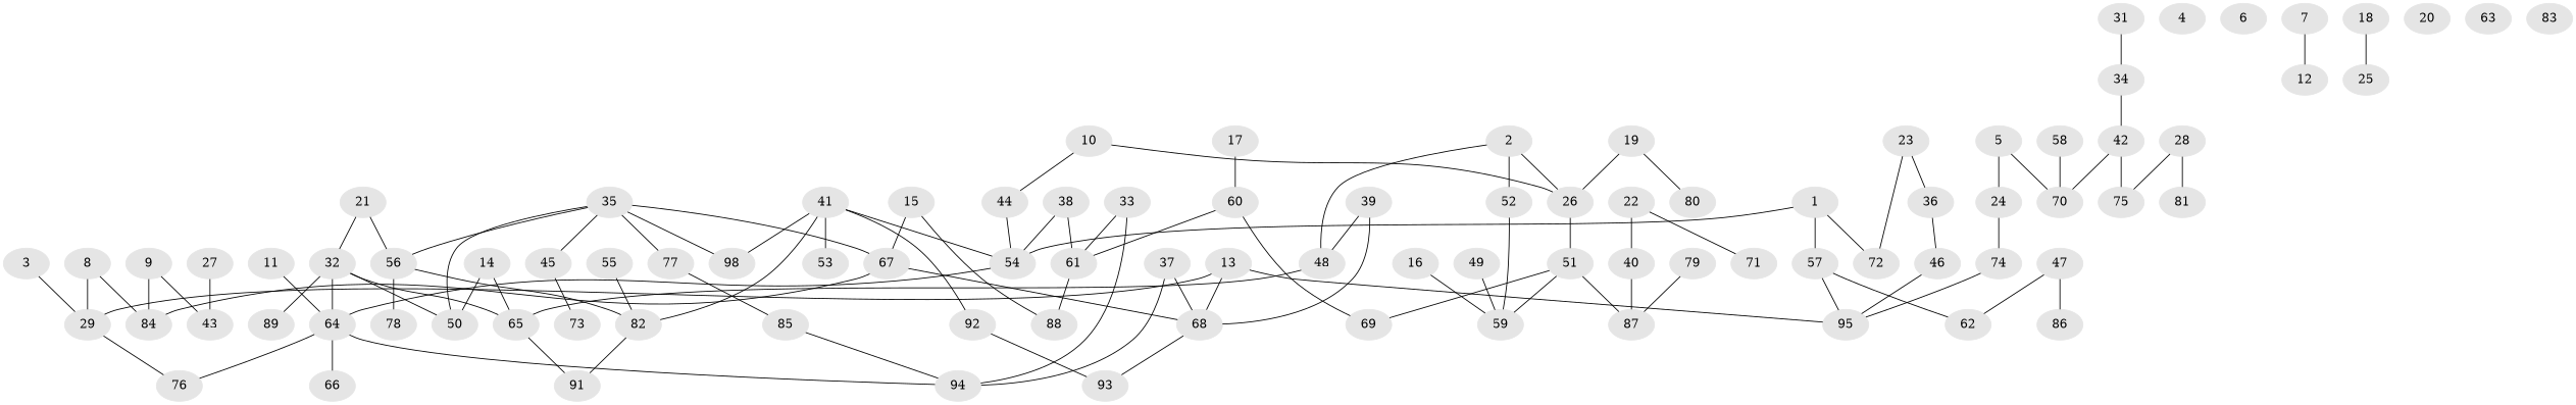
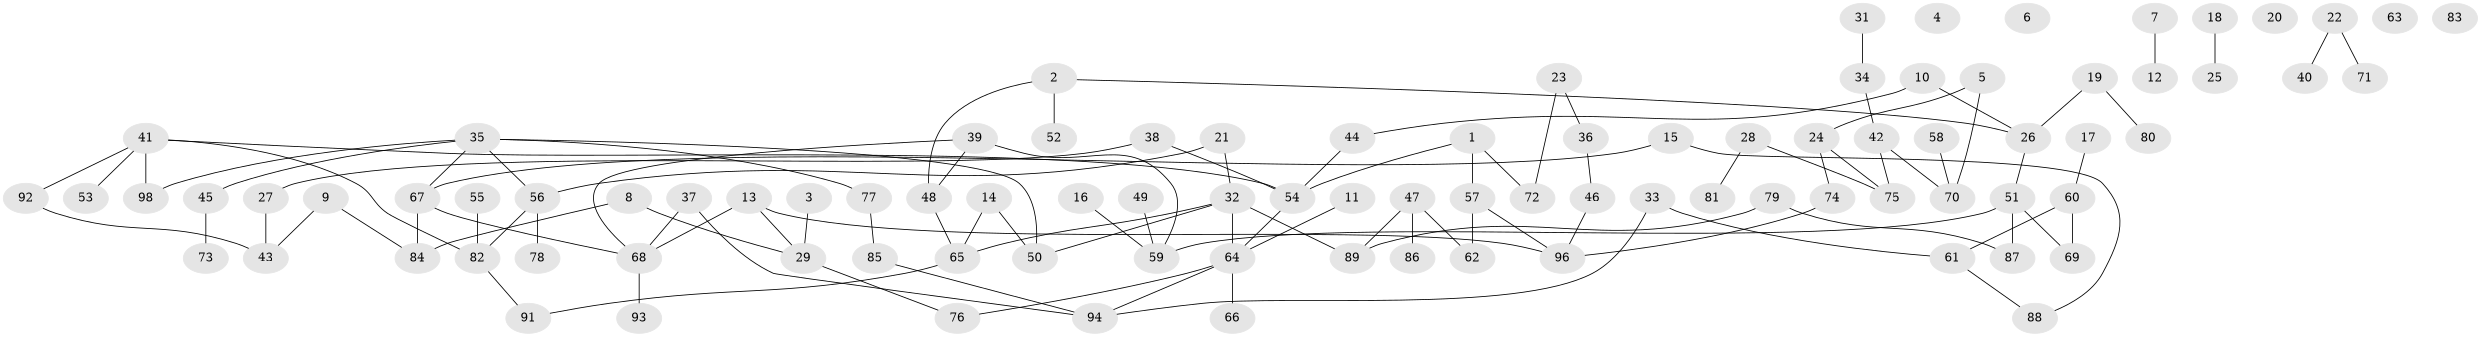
  graph {
    node [color=gray90 style=filled]
    1
    54
    57
    72
    64
-   95
+   95 [label=96]
    62
    2
    26
    48
    52
    51
    65
    3
    29
    76
    4
    5
    24
    70
    74
    75
    6
    7
    12
    8
    84
    9
    43
    10
    44
    11
    94
    66
    13
    68
    93
    14
    50
    91
    15
    67
    88
    16
    59
    17
    60
    61
    69
    18
    25
    19
    80
    20
    21
    32
    56
    89
    82
    78
    22
    40
    71
    87
    23
    36
    46
    27
    28
    81
    31
    34
    42
    33
    35
    45
    77
    n78 [label=98]
    73
    85
    37
    38
    39
    41
    53
    92
    47
    86
    49
    55
    58
    63
    79
    83
    1 -- 54
    1 -- 57
    1 -- 72
    54 -- 64
    57 -- 95
    57 -- 62
    64 -- 76
    64 -- 94
    64 -- 66
    2 -- 26
    2 -- 48
    2 -- 52
    26 -- 51
    48 -- 65
    51 -- 59
    51 -- 69
    51 -- 87
    65 -- 91
    3 -- 29
    29 -- 76
    5 -- 24
    5 -- 70
    24 -- 74
+   24 -- 75
    74 -- 95
    7 -- 12
    8 -- 29
    8 -- 84
    9 -- 84
    9 -- 43
    10 -- 26
    10 -- 44
    44 -- 54
    11 -- 64
    13 -- 95
    13 -- 29
    13 -- 68
    68 -- 93
    14 -- 65
    14 -- 50
    15 -- 67
    15 -- 88
    67 -- 84
    67 -- 68
    16 -- 59
    17 -- 60
    60 -- 61
    60 -- 69
    61 -- 88
    18 -- 25
    19 -- 26
    19 -- 80
    21 -- 32
    21 -- 56
    32 -- 64
    32 -- 65
    32 -- 50
    32 -- 89
    56 -- 82
    56 -- 78
    82 -- 91
    22 -- 40
    22 -- 71
-   40 -- 87
    23 -- 72
    23 -- 36
    36 -- 46
    46 -- 95
    27 -- 43
    28 -- 75
    28 -- 81
    31 -- 34
    34 -- 42
    42 -- 70
    42 -- 75
    33 -- 94
    33 -- 61
    35 -- 50
    35 -- 67
    35 -- 56
    35 -- 45
    35 -- 77
    35 -- n78
    45 -- 73
    77 -- 85
    85 -- 94
    37 -- 94
    37 -- 68
    38 -- 54
-   38 -- 61
+   38 -- 27
    39 -- 48
    39 -- 68
-   52 -- 59
+   39 -- 59
    41 -- 54
    41 -- 82
    41 -- n78
    41 -- 53
    41 -- 92
-   92 -- 93
+   92 -- 43
    47 -- 62
+   47 -- 89
    47 -- 86
    49 -- 59
    55 -- 82
    58 -- 70
+   79 -- 89
    79 -- 87
  }
